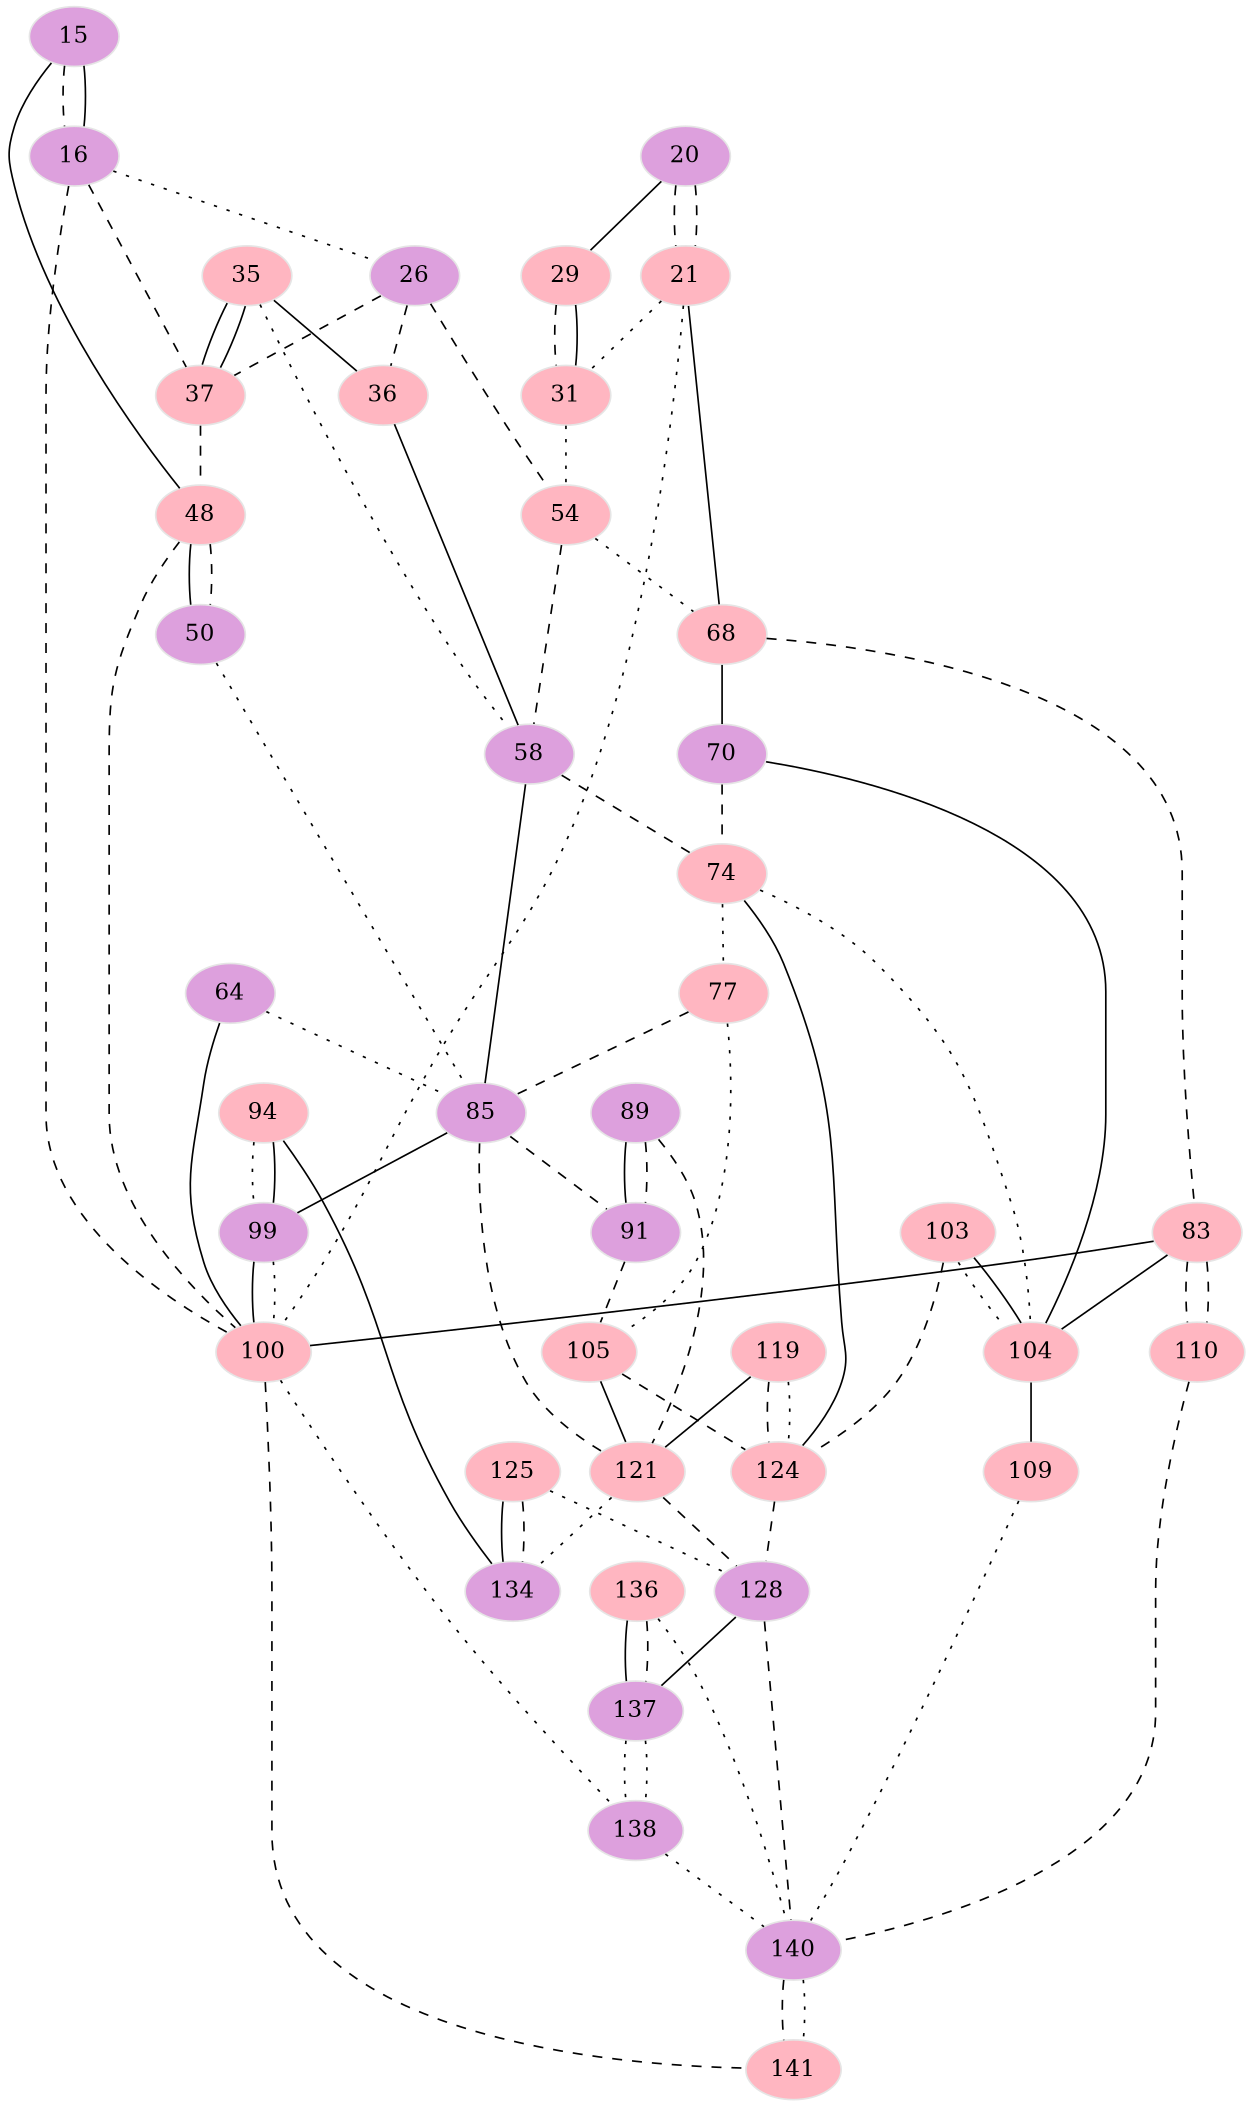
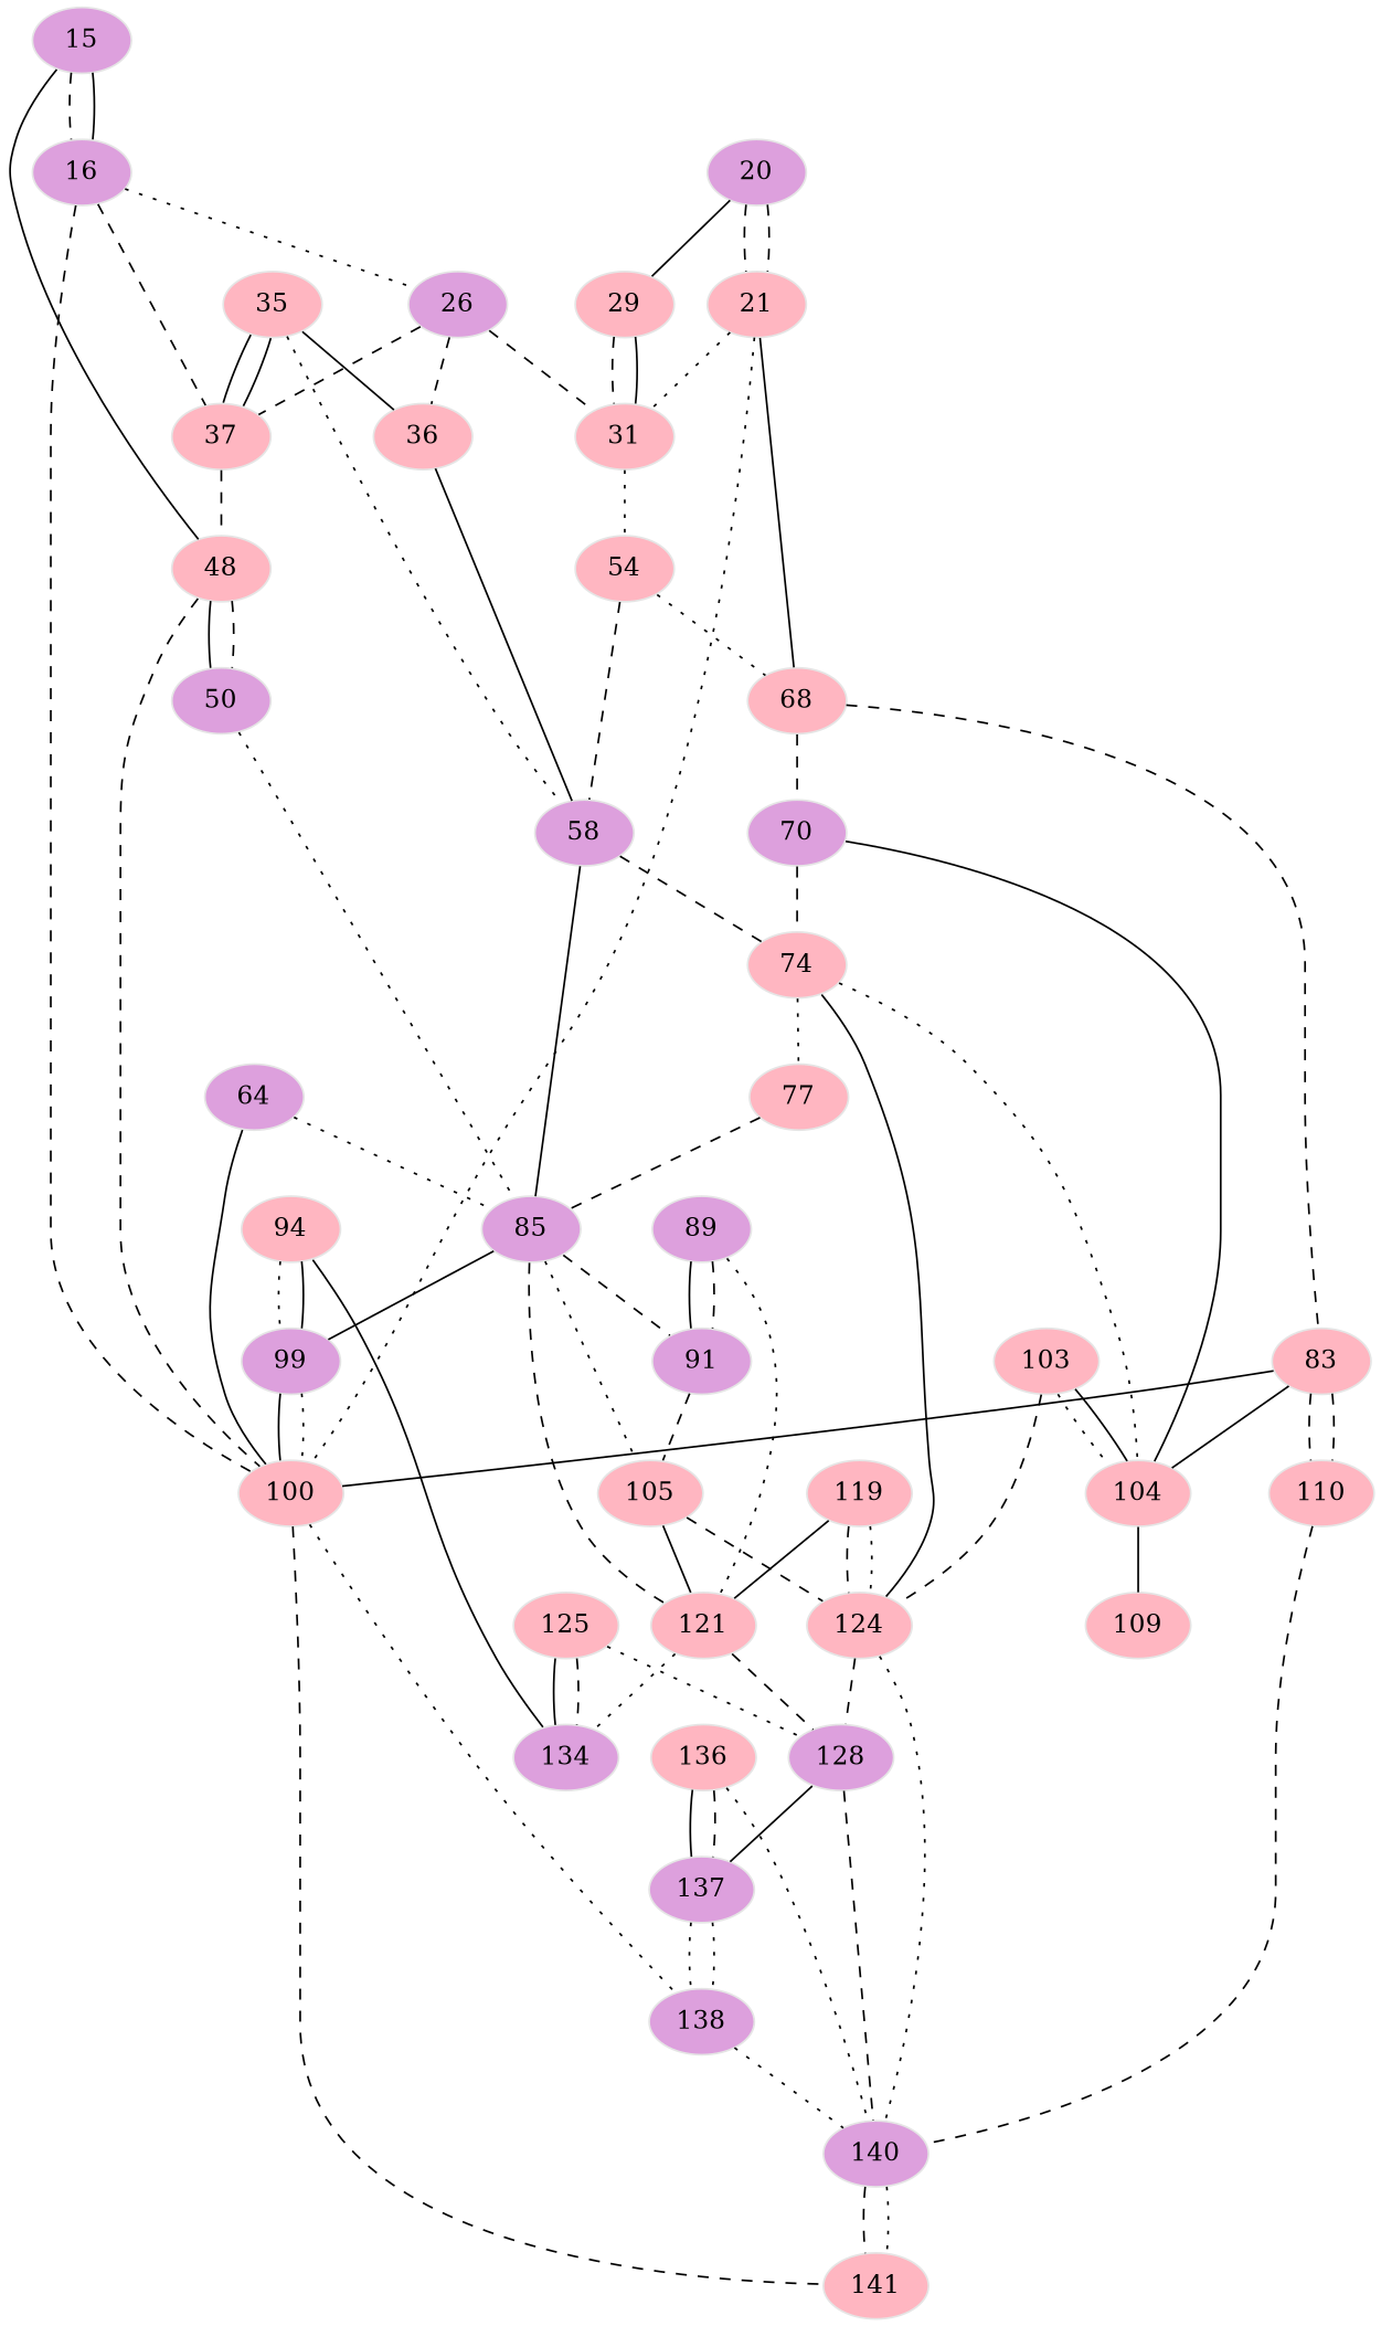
  graph {
    node [color=gray90 fillcolor=lightpink style=filled]
    edge [style=dashed]
    15 [fillcolor=plum]
    16 [fillcolor=plum super="+9+2+14"]
    48 [super="+39+38+41"]
    26 [fillcolor=plum super="+12"]
    37 [super="+22+23"]
    100 [super="+4+5+52+40"]
    50 [fillcolor=plum]
    31 [super="+30+27"]
    36 [super="+28"]
    138 [fillcolor=plum super="+135"]
    141 [super="+112"]
    20 [fillcolor=plum super="+19"]
    21 [super="+8"]
    29 [super="+18"]
    68 [super="+43+42+61+33"]
    54 [super="+47+32"]
    70 [fillcolor=plum super="+67"]
    83 [super="+79+78"]
    58 [fillcolor=plum super="+49"]
    35 [super="+24"]
    85 [fillcolor=plum super="+76+84+63"]
    74 [super="+69"]
    91 [fillcolor=plum super="+90"]
    99 [fillcolor=plum super="+86+87"]
    121 [super="+118+117"]
    104 [super="+82+93"]
    77 [super="+71"]
    124 [super="+115+108"]
    64 [fillcolor=plum super="+62"]
    110
    109
    105 [super="+102+72"]
    128 [fillcolor=plum super="+116+127+123+126"]
    140 [fillcolor=plum super="+131+139"]
    134 [fillcolor=plum super="+95+120"]
    89 [fillcolor=plum]
    94
    103
    119
    137 [fillcolor=plum super="+132+133"]
    125
    136
    15 -- 16 [weight=2]
    15 -- 16 [style=solid]
    15 -- 48 [style=solid]
    16 -- 26 [style=dotted]
    16 -- 37
    16 -- 100 [weight=2]
    48 -- 100
    48 -- 50 [style=solid weight=2]
    48 -- 50
    26 -- 37
-   26 -- 54 [weight=2]
+   26 -- 31 [weight=2]
    26 -- 36 [weight=2]
    37 -- 48
    100 -- 138 [style=dotted]
    100 -- 141 [weight=2]
    50 -- 85 [style=dotted]
    31 -- 54 [style=dotted weight=2]
    36 -- 58 [style=solid]
    138 -- 140 [style=dotted]
    20 -- 21 [weight=2]
    20 -- 21
    20 -- 29 [style=solid weight=2]
    21 -- 100 [style=dotted]
    21 -- 31 [style=dotted]
    21 -- 68 [style=solid]
    29 -- 31 [weight=2]
    29 -- 31 [style=solid]
-   68 -- 70 [style=solid weight=2]
+   68 -- 70 [weight=2]
    68 -- 83
    54 -- 68 [style=dotted weight=2]
    54 -- 58
    70 -- 74 [weight=2]
    70 -- 104 [style=solid]
    83 -- 100 [style=solid]
    83 -- 104 [style=solid]
    83 -- 110 [weight=2]
    83 -- 110
    58 -- 85 [style=solid]
    58 -- 74 [weight=2]
    35 -- 37 [style=solid weight=2]
    35 -- 37 [style=solid]
    35 -- 36 [style=solid weight=2]
    35 -- 58 [style=dotted]
    85 -- 91
    85 -- 99 [style=solid]
    85 -- 121
    74 -- 104 [style=dotted]
    74 -- 77 [style=dotted]
    74 -- 124 [style=solid]
    91 -- 105
    99 -- 100 [style=solid weight=2]
    99 -- 100 [style=dotted]
    121 -- 128
    121 -- 134 [style=dotted weight=2]
    104 -- 109 [style=solid weight=2]
    77 -- 85
-   77 -- 105 [style=dotted weight=2]
+   85 -- 105 [style=dotted weight=2]
    124 -- 128 [weight=2]
    64 -- 100 [style=solid weight=3]
    64 -- 85 [style=dotted weight=3]
    110 -- 140
-   109 -- 140 [style=dotted]
+   124 -- 140 [style=dotted]
    105 -- 121 [style=solid weight=2]
    105 -- 124 [weight=2]
    128 -- 140 [weight=2]
    128 -- 137 [style=solid weight=2]
    140 -- 141 [weight=4]
    140 -- 141 [style=dotted]
    89 -- 91 [style=solid weight=2]
    89 -- 91
-   89 -- 121
+   89 -- 121 [style=dotted]
    94 -- 99 [style=dotted weight=2]
    94 -- 99 [style=solid]
    94 -- 134 [style=solid]
    103 -- 104 [style=dotted weight=2]
    103 -- 104 [style=solid]
    103 -- 124
    119 -- 121 [style=solid]
    119 -- 124 [weight=2]
    119 -- 124 [style=dotted]
    137 -- 138 [style=dotted]
    137 -- 138 [style=dotted]
    125 -- 128 [style=dotted]
    125 -- 134 [style=solid weight=2]
    125 -- 134
    136 -- 140 [style=dotted]
    136 -- 137 [style=solid weight=2]
    136 -- 137
  }
